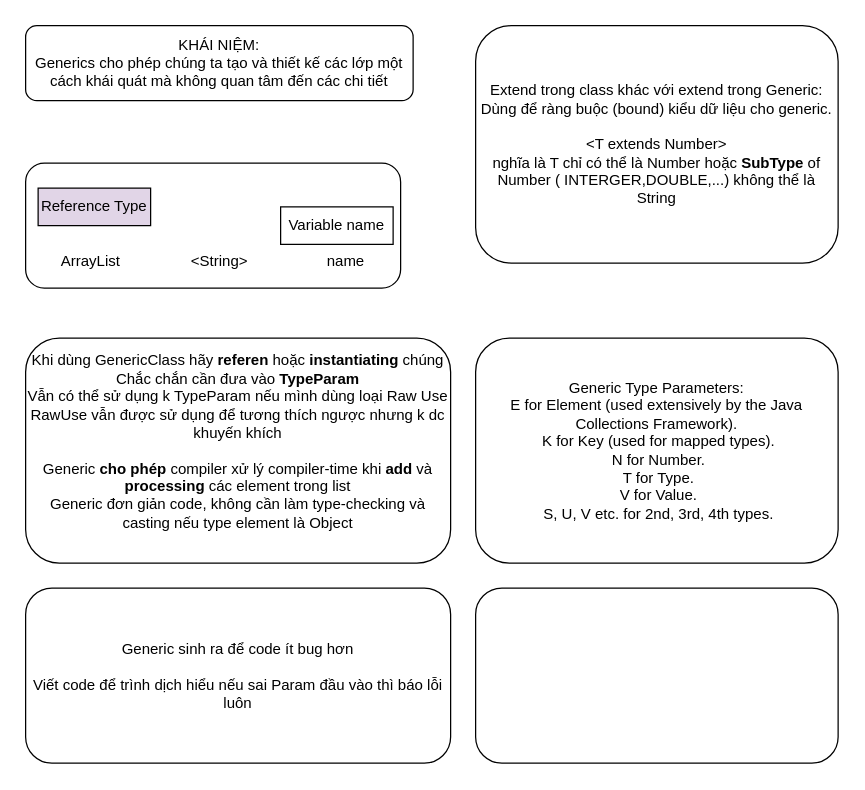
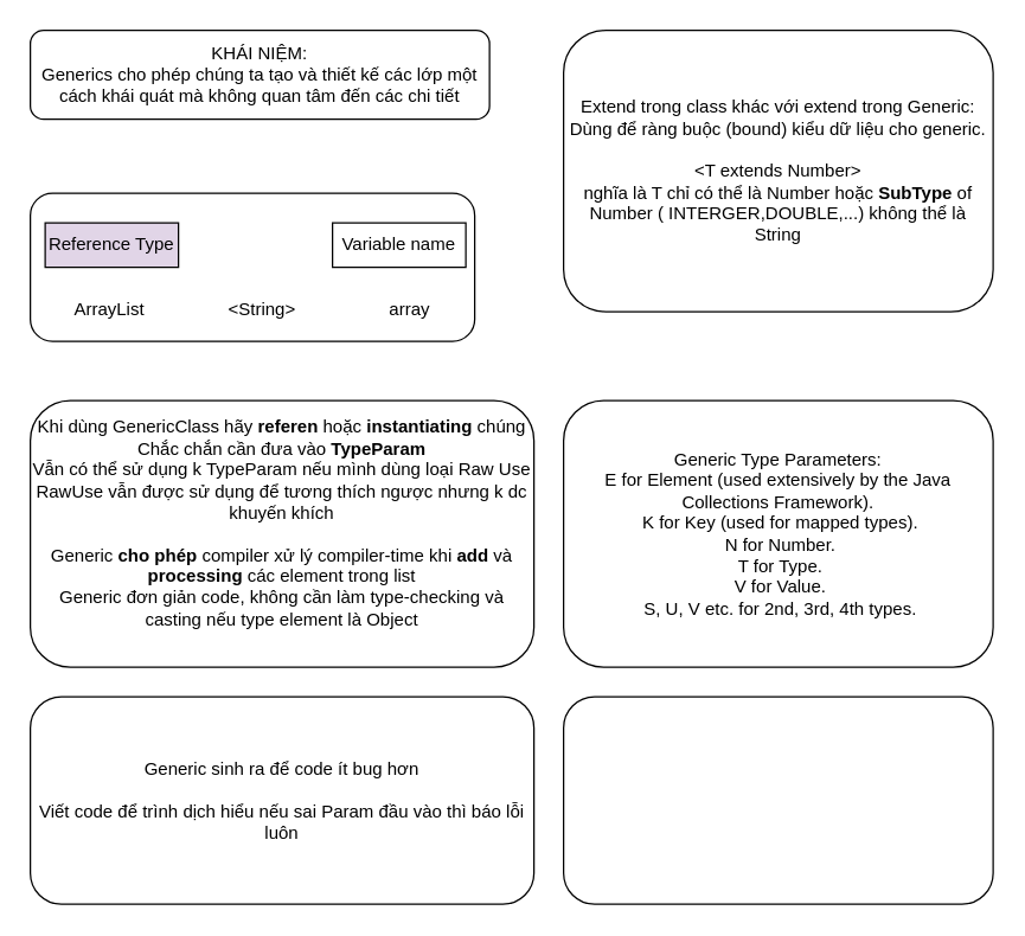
  <mxCell id="0" />
  <mxCell id="1" parent="0" />
- <mxCell id="2" value="&lt;div&gt;&lt;br&gt;&lt;/div&gt;&lt;div&gt;&lt;br&gt;&lt;/div&gt;&lt;div&gt;&lt;br&gt;&lt;/div&gt;&lt;div&gt;&lt;br&gt;&lt;/div&gt;ArrayList&amp;nbsp; &amp;nbsp; &amp;nbsp; &amp;nbsp; &amp;nbsp; &amp;nbsp; &amp;nbsp; &amp;nbsp; &amp;nbsp;&amp;lt;String&amp;gt;&amp;nbsp; &amp;nbsp; &amp;nbsp; &amp;nbsp; &amp;nbsp; &amp;nbsp; &amp;nbsp; &amp;nbsp; &amp;nbsp; &amp;nbsp;name" style="rounded=1;whiteSpace=wrap;html=1;" parent="1" vertex="1"><mxGeometry x="20" y="130" width="300" height="100" as="geometry" /></mxCell>
+ <mxCell id="2" value="&lt;div&gt;&lt;br&gt;&lt;/div&gt;&lt;div&gt;&lt;br&gt;&lt;/div&gt;&lt;div&gt;&lt;br&gt;&lt;/div&gt;&lt;div&gt;&lt;br&gt;&lt;/div&gt;ArrayList&amp;nbsp; &amp;nbsp; &amp;nbsp; &amp;nbsp; &amp;nbsp; &amp;nbsp; &amp;nbsp; &amp;nbsp; &amp;nbsp;&amp;lt;String&amp;gt;&amp;nbsp; &amp;nbsp; &amp;nbsp; &amp;nbsp; &amp;nbsp; &amp;nbsp; &amp;nbsp; &amp;nbsp; &amp;nbsp; &amp;nbsp;array" style="rounded=1;whiteSpace=wrap;html=1;" parent="1" vertex="1"><mxGeometry x="20" y="130" width="300" height="100" as="geometry" /></mxCell>
  <mxCell id="3" value="KHÁI NIỆM:&lt;div&gt;Generics cho phép chúng ta tạo và thiết kế các lớp một cách khái quát mà không quan tâm đến các chi tiết&lt;/div&gt;" style="rounded=1;whiteSpace=wrap;html=1;" parent="1" vertex="1"><mxGeometry x="20" y="20" width="310" height="60" as="geometry" /></mxCell>
  <mxCell id="4" value="Reference Type" style="rounded=0;whiteSpace=wrap;html=1;fillColor=#e1d5e7;" parent="1" vertex="1"><mxGeometry x="30" y="150" width="90" height="30" as="geometry" /></mxCell>
- <mxCell id="5" value="Variable name" style="rounded=0;whiteSpace=wrap;html=1;" parent="1" vertex="1"><mxGeometry x="224" y="165" width="90" height="30" as="geometry" /></mxCell>
+ <mxCell id="5" value="Variable name" style="rounded=0;whiteSpace=wrap;html=1;" parent="1" vertex="1"><mxGeometry x="224" y="150" width="90" height="30" as="geometry" /></mxCell>
  <mxCell id="6" value="Khi dùng GenericClass hãy &lt;b&gt;referen &lt;/b&gt;hoặc &lt;b&gt;instantiating &lt;/b&gt;chúng&lt;br&gt;Chắc chắn cần đưa vào &lt;b&gt;TypeParam&lt;/b&gt;&lt;br&gt;Vẫn có thể sử dụng k TypeParam nếu mình dùng loại Raw Use&lt;div&gt;RawUse vẫn được sử dụng để tương thích ngược nhưng k dc khuyến khích&lt;/div&gt;&lt;div&gt;&lt;br&gt;&lt;/div&gt;&lt;div&gt;Generic &lt;b&gt;cho phép&lt;/b&gt; compiler xử lý compiler-time khi &lt;b&gt;add&lt;/b&gt; và &lt;b&gt;processing&lt;/b&gt; các element trong list&lt;/div&gt;&lt;div&gt;Generic đơn giản code, không cần làm type-checking và casting nếu type element là Object&lt;br&gt;&lt;br&gt;&lt;/div&gt;" style="rounded=1;whiteSpace=wrap;html=1;" parent="1" vertex="1"><mxGeometry x="20" y="270" width="340" height="180" as="geometry" /></mxCell>
  <mxCell id="7" value="Extend trong class khác với extend trong Generic:&lt;br&gt;&lt;div&gt;Dùng để ràng buộc (bound) kiểu dữ liệu cho generic.&lt;/div&gt;&lt;div&gt;&lt;br&gt;&lt;/div&gt;&lt;div&gt;&amp;lt;T extends Number&amp;gt;&lt;/div&gt;&lt;div&gt;nghĩa là T chỉ có thể là Number hoặc &lt;b&gt;SubType&lt;/b&gt;&amp;nbsp;of Number ( INTERGER,DOUBLE,...) không thể là String&lt;/div&gt;" style="rounded=1;whiteSpace=wrap;html=1;" parent="1" vertex="1"><mxGeometry x="380" y="20" width="290" height="190" as="geometry" /></mxCell>
  <mxCell id="8" value="Generic Type Parameters:&lt;div&gt;E for Element (used extensively by the Java Collections Framework).&lt;/div&gt;&lt;div&gt;&amp;nbsp;K for Key (used for mapped types).&lt;/div&gt;&lt;div&gt;&amp;nbsp;N for Number.&lt;/div&gt;&lt;div&gt;&amp;nbsp;T for Type.&lt;/div&gt;&lt;div&gt;&amp;nbsp;V for Value.&lt;/div&gt;&lt;div&gt;&amp;nbsp;S, U, V etc. for 2nd, 3rd, 4th types.&lt;/div&gt;" style="rounded=1;whiteSpace=wrap;html=1;" parent="1" vertex="1"><mxGeometry x="380" y="270" width="290" height="180" as="geometry" /></mxCell>
  <mxCell id="9" value="Generic sinh ra để code ít bug hơn&lt;div&gt;&lt;br&gt;&lt;/div&gt;&lt;div&gt;Viết code để trình dịch hiểu nếu sai Param đầu vào thì báo lỗi luôn&lt;/div&gt;" style="rounded=1;whiteSpace=wrap;html=1;" parent="1" vertex="1"><mxGeometry x="20" y="470" width="340" height="140" as="geometry" /></mxCell>
  <mxCell id="10" value="" style="rounded=1;whiteSpace=wrap;html=1;" vertex="1" parent="1"><mxGeometry x="380" y="470" width="290" height="140" as="geometry" /></mxCell>
